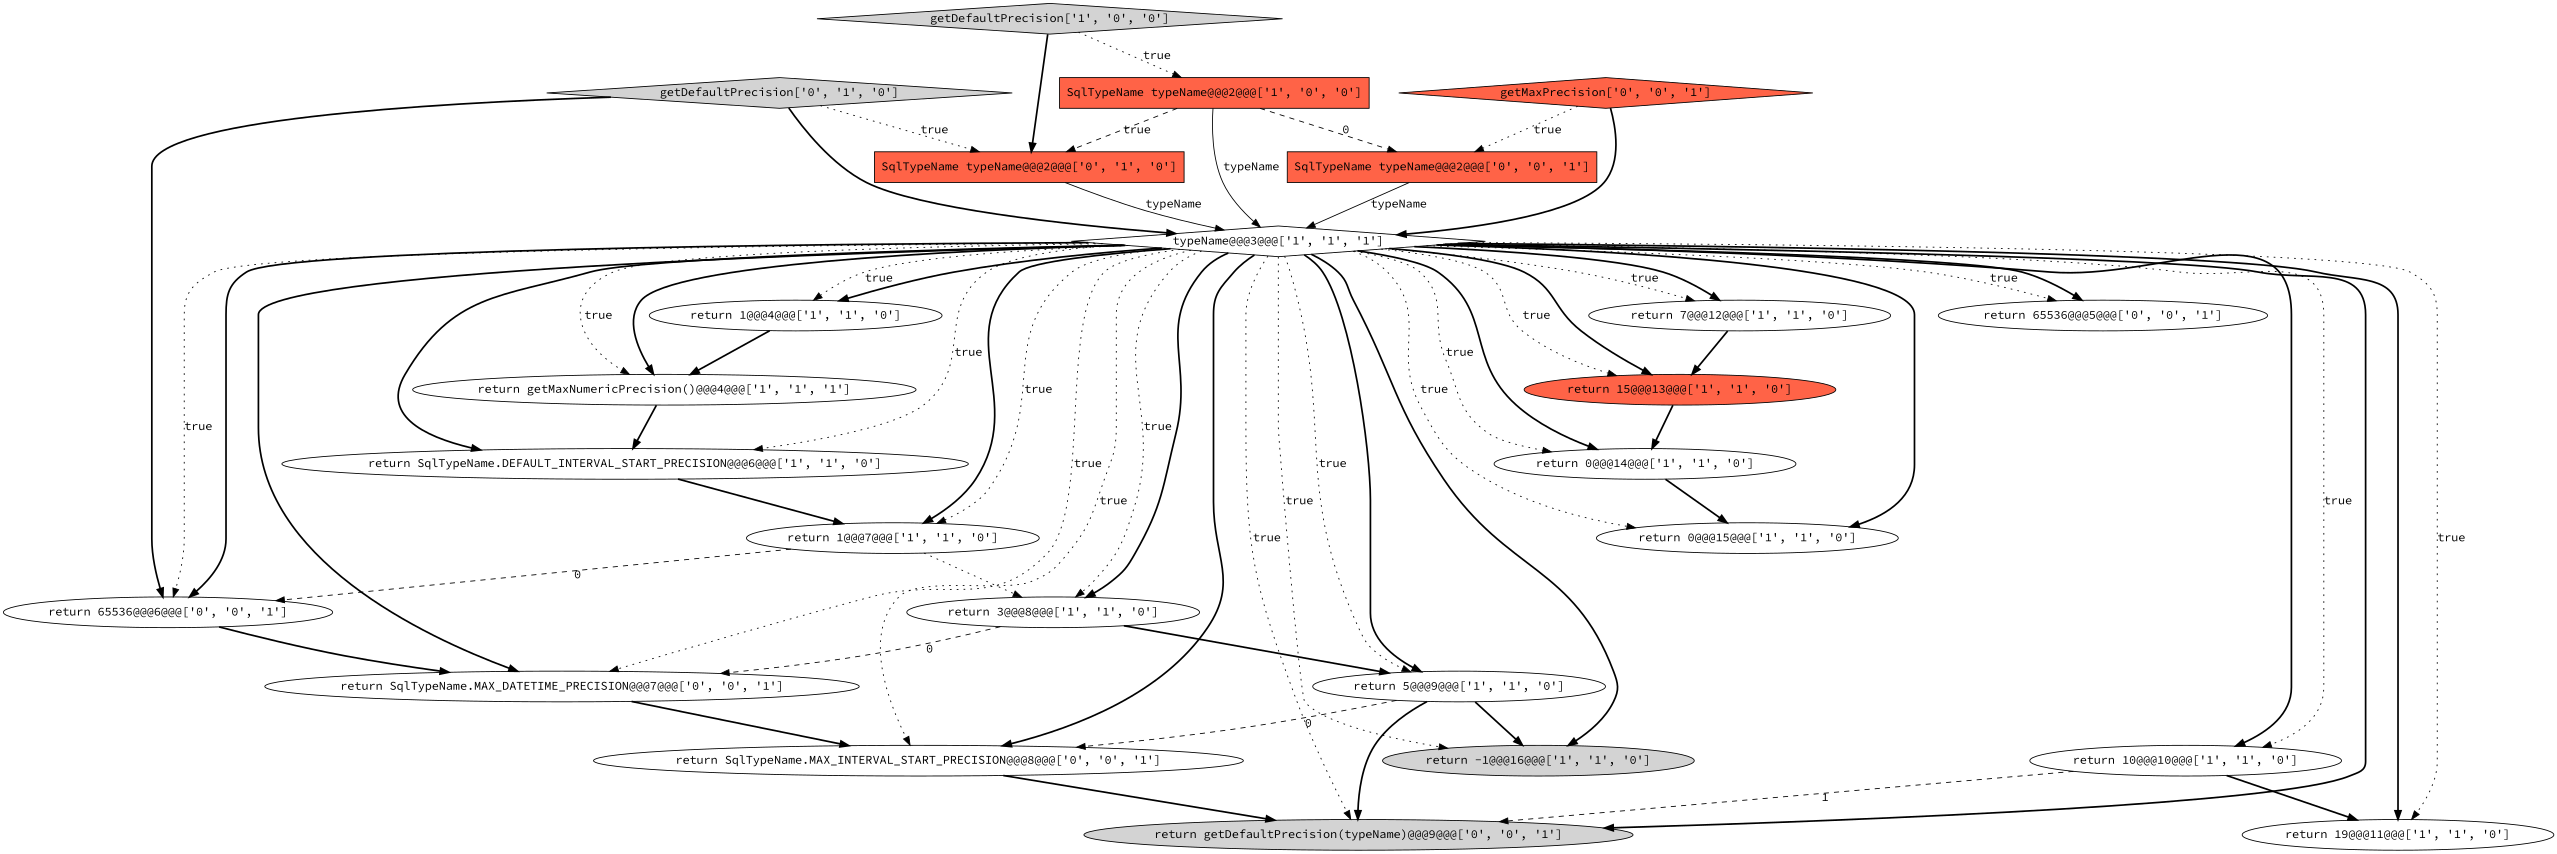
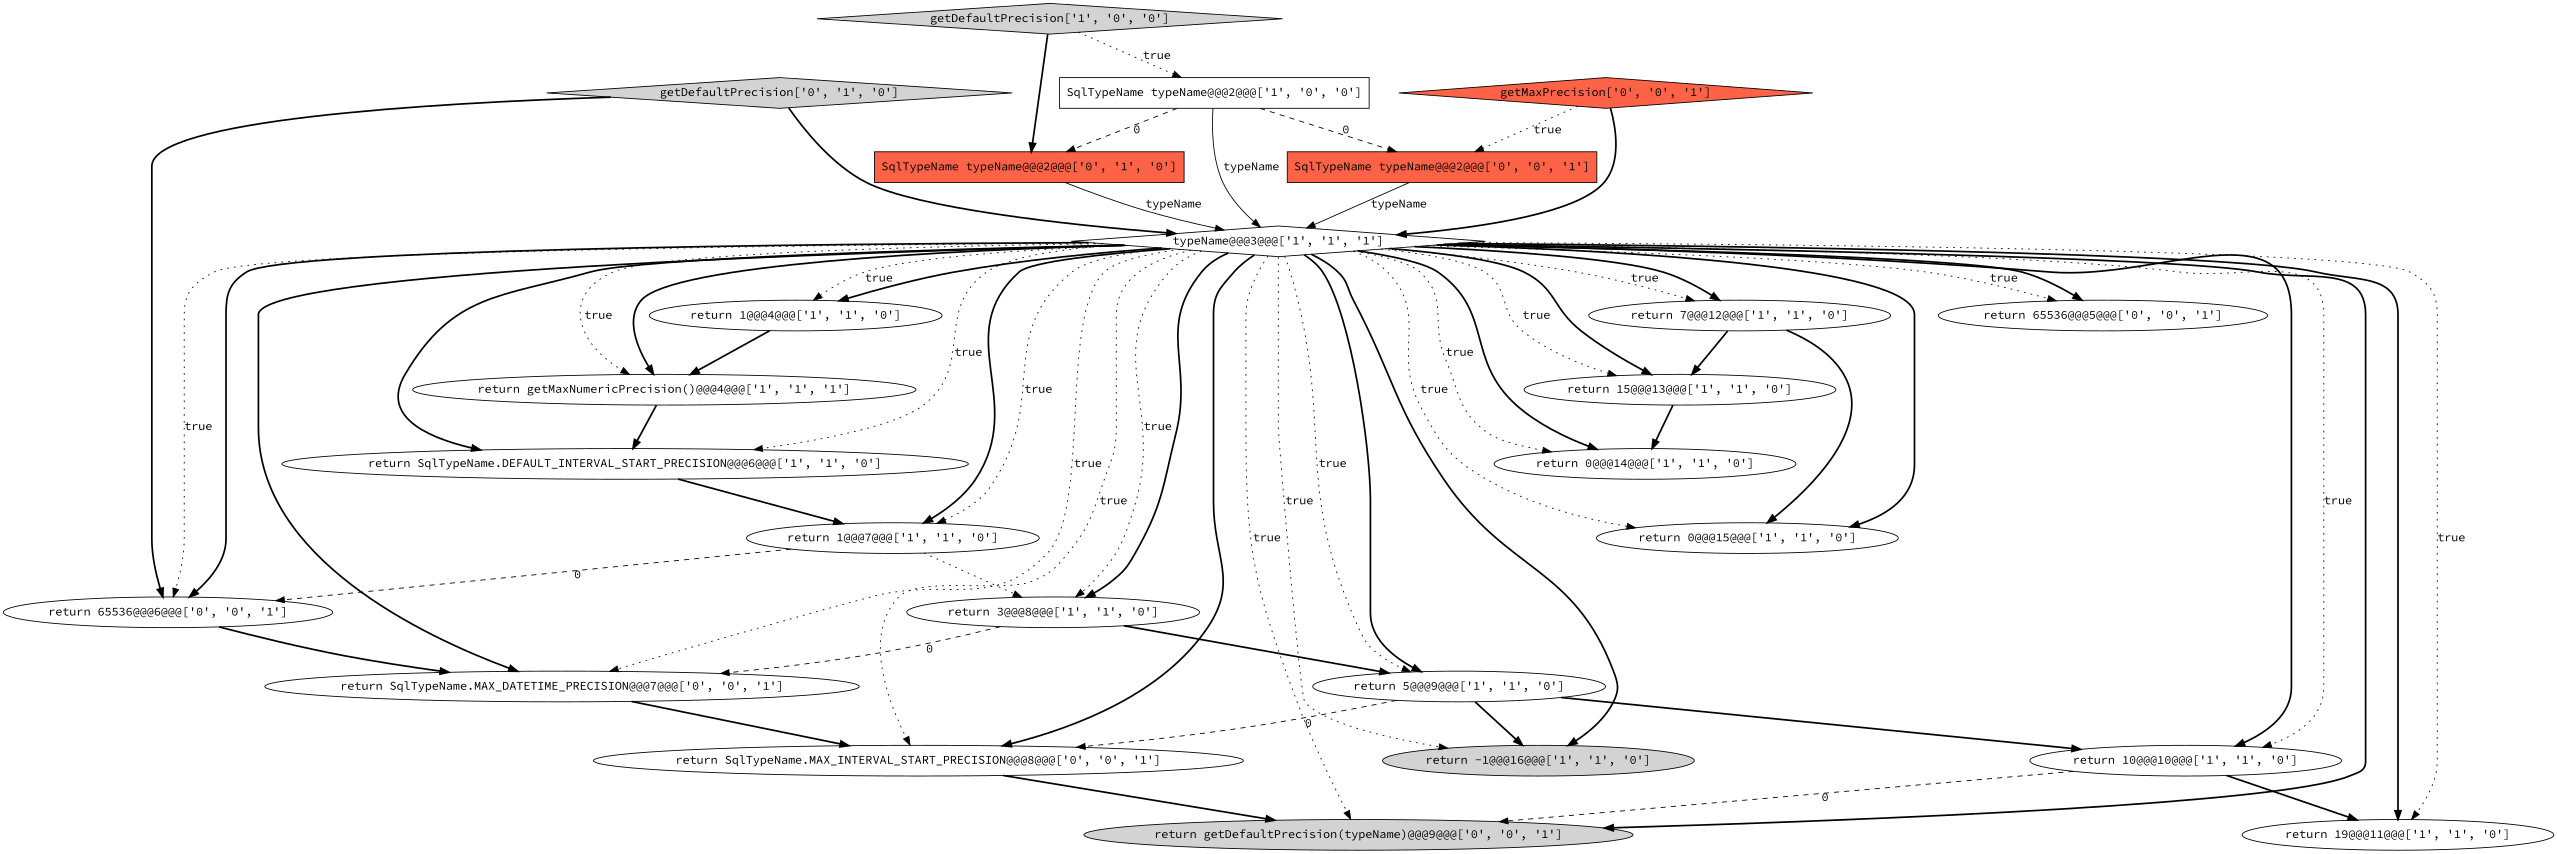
  digraph {
    fontname="Source Code Pro"
    node [fillcolor=white fontname="Source Code Pro" shape=ellipse style=filled]
    edge [fontname="Source Code Pro" style=bold]
    n1 [fillcolor=tomato label="SqlTypeName typeName@@@2@@@['0', '0', '1']" shape=box]
    n2 [label="typeName@@@3@@@['1', '1', '1']" shape=diamond]
    n3 [fillcolor=lightgray label="return getDefaultPrecision(typeName)@@@9@@@['0', '0', '1']"]
    n4 [label="return 3@@@8@@@['1', '1', '0']"]
    n5 [label="return 5@@@9@@@['1', '1', '0']"]
    n6 [label="return SqlTypeName.MAX_DATETIME_PRECISION@@@7@@@['0', '0', '1']"]
    n7 [label="return 0@@@15@@@['1', '1', '0']"]
    n8 [fillcolor=lightgray label="return -1@@@16@@@['1', '1', '0']"]
    n9 [label="return 19@@@11@@@['1', '1', '0']"]
    n10 [label="return 7@@@12@@@['1', '1', '0']"]
    n11 [label="return 10@@@10@@@['1', '1', '0']"]
    n12 [label="return SqlTypeName.MAX_INTERVAL_START_PRECISION@@@8@@@['0', '0', '1']"]
    n13 [label="return SqlTypeName.DEFAULT_INTERVAL_START_PRECISION@@@6@@@['1', '1', '0']"]
    n14 [label="return 1@@@7@@@['1', '1', '0']"]
    n15 [label="return 65536@@@6@@@['0', '0', '1']"]
    n16 [label="return getMaxNumericPrecision()@@@4@@@['1', '1', '1']"]
    n17 [label="return 1@@@4@@@['1', '1', '0']"]
-   n18 [fillcolor=tomato label="return 15@@@13@@@['1', '1', '0']"]
+   n18 [label="return 15@@@13@@@['1', '1', '0']"]
    n19 [label="return 0@@@14@@@['1', '1', '0']"]
    n20 [label="return 65536@@@5@@@['0', '0', '1']"]
    n21 [fillcolor=tomato label="getMaxPrecision['0', '0', '1']" shape=diamond]
-   n22 [fillcolor=tomato label="SqlTypeName typeName@@@2@@@['1', '0', '0']" shape=box]
+   n22 [label="SqlTypeName typeName@@@2@@@['1', '0', '0']" shape=box]
    n23 [fillcolor=tomato label="SqlTypeName typeName@@@2@@@['0', '1', '0']" shape=box]
    n24 [fillcolor=lightgray label="getDefaultPrecision['1', '0', '0']" shape=diamond]
    n25 [fillcolor=lightgray label="getDefaultPrecision['0', '1', '0']" shape=diamond]
    n1 -> n2 [label=typeName style=solid]
    n2 -> n3
    n2 -> n3 [label=true style=dotted]
    n2 -> n4 [label=true style=dotted]
    n2 -> n4
    n2 -> n5
    n2 -> n5 [label=true style=dotted]
    n2 -> n6
    n2 -> n6 [label=true style=dotted]
    n2 -> n7
    n2 -> n7 [label=true style=dotted]
    n2 -> n8
    n2 -> n8 [label=true style=dotted]
    n2 -> n9 [label=true style=dotted]
    n2 -> n9
    n2 -> n10 [label=true style=dotted]
    n2 -> n10
    n2 -> n11
    n2 -> n11 [label=true style=dotted]
    n2 -> n12 [label=true style=dotted]
    n2 -> n12
    n2 -> n13 [label=true style=dotted]
    n2 -> n13
    n2 -> n14
    n2 -> n14 [label=true style=dotted]
    n2 -> n15 [label=true style=dotted]
    n2 -> n15
    n2 -> n16 [label=true style=dotted]
    n2 -> n16
    n2 -> n17
    n2 -> n17 [label=true style=dotted]
    n2 -> n18
    n2 -> n18 [label=true style=dotted]
    n2 -> n19 [label=true style=dotted]
    n2 -> n19
    n2 -> n20 [label=true style=dotted]
    n2 -> n20
    n4 -> n5
    n4 -> n6 [label=0 style=dashed]
    n5 -> n8
-   n5 -> n3
+   n5 -> n11
    n5 -> n12 [label=0 style=dashed]
    n6 -> n12
    n10 -> n18
-   n11 -> n3 [label=1 style=dashed]
+   n11 -> n3 [label=0 style=dashed]
    n11 -> n9
    n12 -> n3
    n13 -> n14
    n14 -> n4 [style=dotted]
    n14 -> n15 [label=0 style=dashed]
    n15 -> n6
    n16 -> n13
    n17 -> n16
    n18 -> n19
-   n19 -> n7
+   n10 -> n7
    n21 -> n1 [label=true style=dotted]
    n21 -> n2
    n22 -> n1 [label=0 style=dashed]
    n22 -> n2 [label=typeName style=solid]
-   n22 -> n23 [label=true style=dashed]
+   n22 -> n23 [label=0 style=dashed]
    n23 -> n2 [label=typeName style=solid]
    n24 -> n22 [label=true style=dotted]
    n24 -> n23
    n25 -> n2
    n25 -> n15
-   n25 -> n23 [label=true style=dotted]
  }
